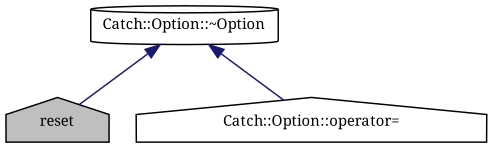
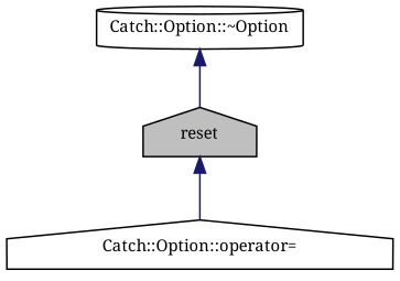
  digraph {
    fontname="Noto Serif"
    rankdir=TB
    node [color=black fillcolor=white fontname="Noto Serif" fontsize=10 shape=house style=filled]
    edge [color=midnightblue dir=back fontname="Noto Serif" fontsize=10 labelfontname=Helvetica labelfontsize=10 style=solid]
    n1 [fillcolor=grey75 fontcolor=black height=0.2 label=reset width=0.4]
    n2 [height=0.2 label="Catch::Option::operator=" width=0.4]
    n3 [height=0.2 label="Catch::Option::~Option" shape=cylinder width=0.4]
-   n3 -> n2
+   n1 -> n2
    n3 -> n1
  }
